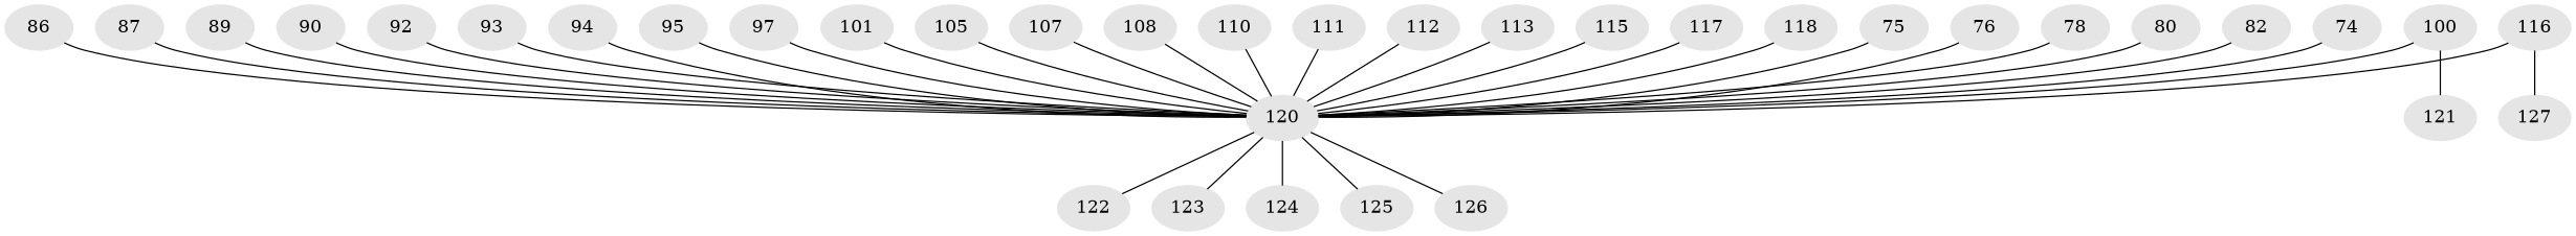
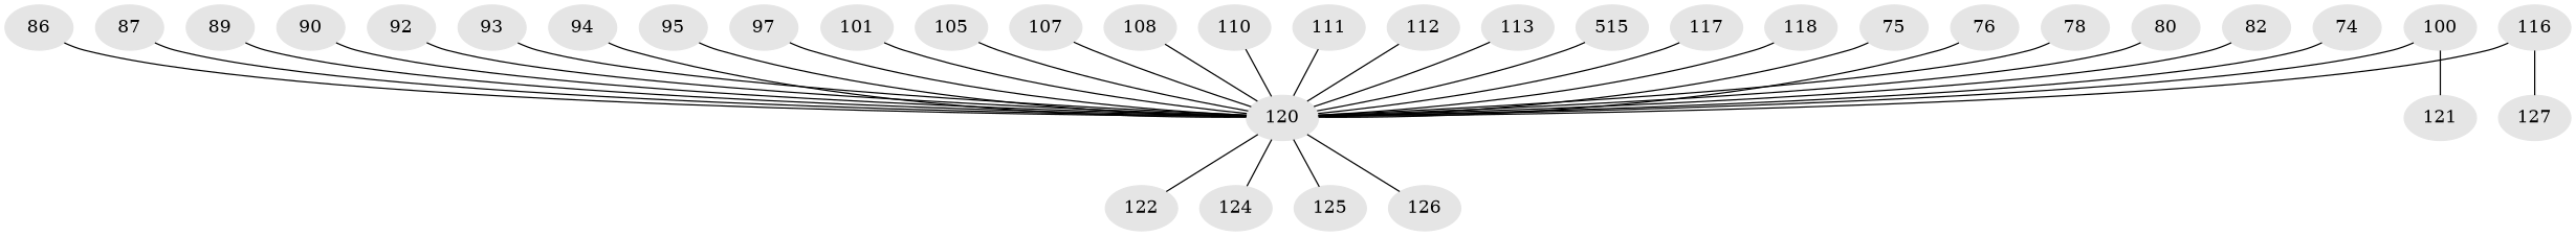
  graph {
    node [color=gray90 style=filled]
    120 [super="+52+85+77+57+79+58+88+91+98+99+62+96+106+65+67+119+83+102+103+69+70+71+72"]
    122
-   123
    124
    125
    126
    75
    76
    78
    80
    82
    n12 [label=74]
    86
    87
    89
    90
    92
    93
    94
    95
    97
    100
    121
    101
    105
    107
    108
    110
    111
    112
    113
-   115
+   115 [label=515]
    116 [super="+49"]
    127
    117
    118
    120 -- 122
-   120 -- 123
    120 -- 124
    120 -- 125
    120 -- 126
    75 -- 120
    76 -- 120
    78 -- 120
    80 -- 120
    82 -- 120
    n12 -- 120
    86 -- 120
    87 -- 120
    89 -- 120
    90 -- 120
    92 -- 120
    93 -- 120
    94 -- 120
    95 -- 120
    97 -- 120
    100 -- 120
    100 -- 121
    101 -- 120
    105 -- 120
    107 -- 120
    108 -- 120
    110 -- 120
    111 -- 120
    112 -- 120
    113 -- 120
    115 -- 120
    116 -- 120
    116 -- 127
    117 -- 120
    118 -- 120
  }
